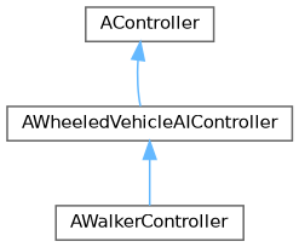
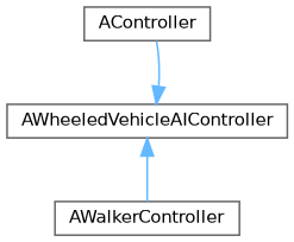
  digraph {
    rankdir=TB
    node [color=grey40 fillcolor=white fontname=Helvetica fontsize=10 shape=box style=filled]
    edge [color=steelblue1 dir=back fontname=Helvetica fontsize=10 labelfontname=Helvetica labelfontsize=10 style=solid]
    n1 [height=0.2 label=AController width=0.4]
    n2 [height=0.2 label=AWheeledVehicleAIController width=0.4]
    n3 [height=0.2 label=AWalkerController width=0.4]
-   n1 -> n2
+   n2 -> n1
    n2 -> n3
  }
